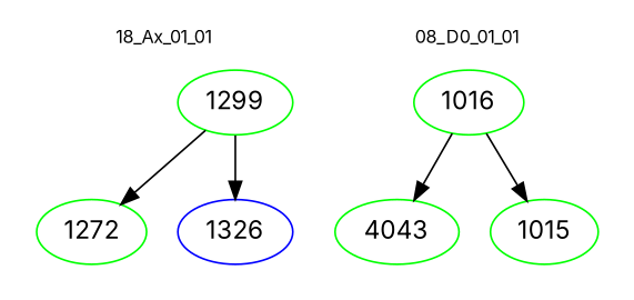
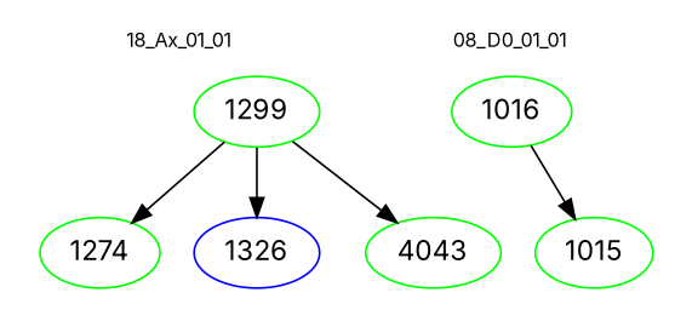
  digraph {
    fontname=Inter
    node [color=green fontname=Inter]
    edge [color=black fontname=Inter]
    n1 [label=1299]
-   n2 [label=1272]
+   n2 [label=1274]
    n3 [color=blue label=1326]
    n4 [label=1016]
    n5 [label=1015]
    n6 [label=4043]
    subgraph cluster_1 {
      color=white
      fontsize=10
      label="18_Ax_01_01"
      n1
      n2
      n3
    }
    subgraph cluster_2 {
      color=white
      fontsize=10
      label="08_D0_01_01"
      n4
      n5
      n6
    }
    n1 -> n2
    n1 -> n3
    n4 -> n5
-   n4 -> n6
+   n1 -> n6
  }
